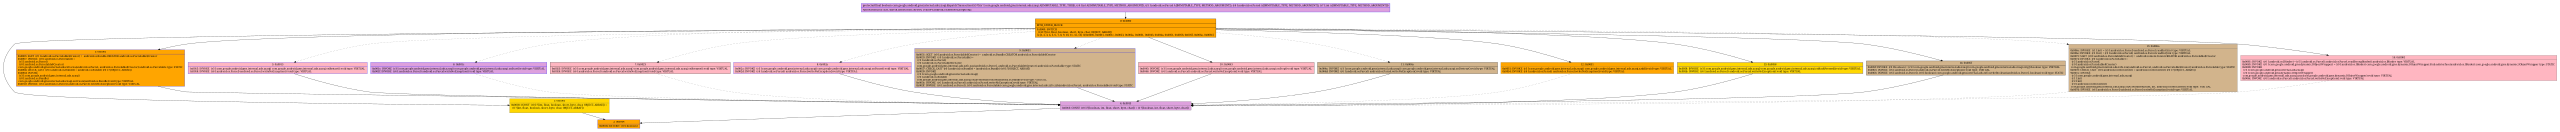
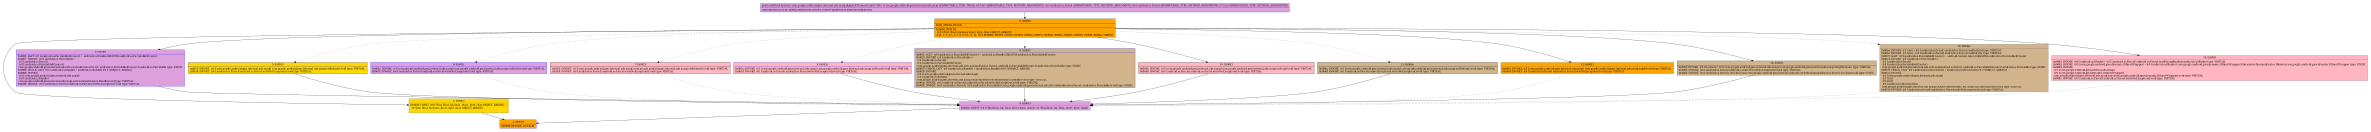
  digraph {
    fontname="Noto Serif"
    node [color=blue fillcolor=lightpink fontname="Noto Serif" shape=record style=filled]
    edge [fontname="Noto Serif" style=solid]
    n1 [color=black fillcolor=orange label="{0\:\ 0x0000|MTH_ENTER_BLOCK\l|0x0000: SWITCH  \l  (r4 I:?[int, float, boolean, short, byte, char, OBJECT, ARRAY])\l k:[1, 2, 3, 4, 5, 6, 7, 8, 9, 10, 11, 12, 13] t:[0x0005, 0x0015, 0x001c, 0x0023, 0x002a, 0x0031, 0x0043, 0x004a, 0x0051, 0x0058, 0x005f, 0x006a, 0x0081] \l}"]
    n2 [color=gray40 fillcolor=gold label="{1\:\ 0x0003|0x0003: CONST  (r0 I:?[int, float, boolean, short, byte, char, OBJECT, ARRAY]) = \l  (0 ?[int, float, boolean, short, byte, char, OBJECT, ARRAY])\l \l}"]
-   n3 [fillcolor=orange label="{3\:\ 0x0005|0x0005: SGET  (r0 I:android.os.Parcelable$Creator) =  android.os.Bundle.CREATOR android.os.Parcelable$Creator \l0x0007: INVOKE  (r0 I:android.os.Parcelable) = \l  (r5 I:android.os.Parcel)\l  (r0 I:android.os.Parcelable$Creator)\l com.google.android.gms.internal.ads.zzfo.zza(android.os.Parcel, android.os.Parcelable$Creator):android.os.Parcelable type: STATIC \l0x000b: CHECK_CAST  (r0 I:android.os.Bundle) = (android.os.Bundle) (r0 I:?[OBJECT, ARRAY]) \l0x000d: INVOKE  \l  (r3 I:com.google.android.gms.internal.ads.zzaqi)\l  (r0 I:android.os.Bundle)\l com.google.android.gms.internal.ads.zzaqi.onCreate(android.os.Bundle):void type: VIRTUAL \l0x0010: INVOKE  (r6 I:android.os.Parcel) android.os.Parcel.writeNoException():void type: VIRTUAL \l}"]
-   n4 [label="{5\:\ 0x0015|0x0015: INVOKE  (r3 I:com.google.android.gms.internal.ads.zzaqi) com.google.android.gms.internal.ads.zzaqi.onRestart():void type: VIRTUAL \l0x0018: INVOKE  (r6 I:android.os.Parcel) android.os.Parcel.writeNoException():void type: VIRTUAL \l}"]
+   n3 [fillcolor=plum label="{3\:\ 0x0005|0x0005: SGET  (r0 I:android.os.Parcelable$Creator) =  android.os.Bundle.CREATOR android.os.Parcelable$Creator \l0x0007: INVOKE  (r0 I:android.os.Parcelable) = \l  (r5 I:android.os.Parcel)\l  (r0 I:android.os.Parcelable$Creator)\l com.google.android.gms.internal.ads.zzfo.zza(android.os.Parcel, android.os.Parcelable$Creator):android.os.Parcelable type: STATIC \l0x000b: CHECK_CAST  (r0 I:android.os.Bundle) = (android.os.Bundle) (r0 I:?[OBJECT, ARRAY]) \l0x000d: INVOKE  \l  (r3 I:com.google.android.gms.internal.ads.zzaqi)\l  (r0 I:android.os.Bundle)\l com.google.android.gms.internal.ads.zzaqi.onCreate(android.os.Bundle):void type: VIRTUAL \l0x0010: INVOKE  (r6 I:android.os.Parcel) android.os.Parcel.writeNoException():void type: VIRTUAL \l}"]
+   n4 [fillcolor=gold label="{5\:\ 0x0015|0x0015: INVOKE  (r3 I:com.google.android.gms.internal.ads.zzaqi) com.google.android.gms.internal.ads.zzaqi.onRestart():void type: VIRTUAL \l0x0018: INVOKE  (r6 I:android.os.Parcel) android.os.Parcel.writeNoException():void type: VIRTUAL \l}"]
    n5 [fillcolor=plum label="{6\:\ 0x001c|0x001c: INVOKE  (r3 I:com.google.android.gms.internal.ads.zzaqi) com.google.android.gms.internal.ads.zzaqi.onStart():void type: VIRTUAL \l0x001f: INVOKE  (r6 I:android.os.Parcel) android.os.Parcel.writeNoException():void type: VIRTUAL \l}"]
    n6 [color=black label="{7\:\ 0x0023|0x0023: INVOKE  (r3 I:com.google.android.gms.internal.ads.zzaqi) com.google.android.gms.internal.ads.zzaqi.onResume():void type: VIRTUAL \l0x0026: INVOKE  (r6 I:android.os.Parcel) android.os.Parcel.writeNoException():void type: VIRTUAL \l}"]
    n7 [label="{8\:\ 0x002a|0x002a: INVOKE  (r3 I:com.google.android.gms.internal.ads.zzaqi) com.google.android.gms.internal.ads.zzaqi.onPause():void type: VIRTUAL \l0x002d: INVOKE  (r6 I:android.os.Parcel) android.os.Parcel.writeNoException():void type: VIRTUAL \l}"]
    n8 [fillcolor=tan label="{9\:\ 0x0031|0x0031: SGET  (r0 I:android.os.Parcelable$Creator) =  android.os.Bundle.CREATOR android.os.Parcelable$Creator \l0x0033: INVOKE  (r0 I:android.os.Parcelable) = \l  (r5 I:android.os.Parcel)\l  (r0 I:android.os.Parcelable$Creator)\l com.google.android.gms.internal.ads.zzfo.zza(android.os.Parcel, android.os.Parcelable$Creator):android.os.Parcelable type: STATIC \l0x0037: CHECK_CAST  (r0 I:android.os.Bundle) = (android.os.Bundle) (r0 I:?[OBJECT, ARRAY]) \l0x0039: INVOKE  \l  (r3 I:com.google.android.gms.internal.ads.zzaqi)\l  (r0 I:android.os.Bundle)\l com.google.android.gms.internal.ads.zzaqi.onSaveInstanceState(android.os.Bundle):void type: VIRTUAL \l0x003c: INVOKE  (r6 I:android.os.Parcel) android.os.Parcel.writeNoException():void type: VIRTUAL \l0x003f: INVOKE  (r6 I:android.os.Parcel), (r0 I:android.os.Parcelable) com.google.android.gms.internal.ads.zzfo.zzb(android.os.Parcel, android.os.Parcelable):void type: STATIC \l}"]
    n9 [color=black label="{10\:\ 0x0043|0x0043: INVOKE  (r3 I:com.google.android.gms.internal.ads.zzaqi) com.google.android.gms.internal.ads.zzaqi.onStop():void type: VIRTUAL \l0x0046: INVOKE  (r6 I:android.os.Parcel) android.os.Parcel.writeNoException():void type: VIRTUAL \l}"]
    n10 [color=black fillcolor=tan label="{11\:\ 0x004a|0x004a: INVOKE  (r3 I:com.google.android.gms.internal.ads.zzaqi) com.google.android.gms.internal.ads.zzaqi.onDestroy():void type: VIRTUAL \l0x004d: INVOKE  (r6 I:android.os.Parcel) android.os.Parcel.writeNoException():void type: VIRTUAL \l}"]
    n11 [color=gray40 fillcolor=orange label="{12\:\ 0x0051|0x0051: INVOKE  (r3 I:com.google.android.gms.internal.ads.zzaqi) com.google.android.gms.internal.ads.zzaqi.zzdd():void type: VIRTUAL \l0x0054: INVOKE  (r6 I:android.os.Parcel) android.os.Parcel.writeNoException():void type: VIRTUAL \l}"]
-   n12 [fillcolor=gold label="{13\:\ 0x0058|0x0058: INVOKE  (r3 I:com.google.android.gms.internal.ads.zzaqi) com.google.android.gms.internal.ads.zzaqi.onBackPressed():void type: VIRTUAL \l0x005b: INVOKE  (r6 I:android.os.Parcel) android.os.Parcel.writeNoException():void type: VIRTUAL \l}"]
    n13 [color=black fillcolor=tan label="{14\:\ 0x005f|0x005f: INVOKE  (r0 I:boolean) = (r3 I:com.google.android.gms.internal.ads.zzaqi) com.google.android.gms.internal.ads.zzaqi.zztg():boolean type: VIRTUAL \l0x0063: INVOKE  (r6 I:android.os.Parcel) android.os.Parcel.writeNoException():void type: VIRTUAL \l0x0066: INVOKE  (r6 I:android.os.Parcel), (r0 I:boolean) com.google.android.gms.internal.ads.zzfo.writeBoolean(android.os.Parcel, boolean):void type: STATIC \l}"]
    n14 [color=gray40 fillcolor=tan label="{15\:\ 0x006a|0x006a: INVOKE  (r1 I:int) = (r5 I:android.os.Parcel) android.os.Parcel.readInt():int type: VIRTUAL \l0x006e: INVOKE  (r2 I:int) = (r5 I:android.os.Parcel) android.os.Parcel.readInt():int type: VIRTUAL \l0x0072: SGET  (r0 I:android.os.Parcelable$Creator) =  android.content.Intent.CREATOR android.os.Parcelable$Creator \l0x0074: INVOKE  (r0 I:android.os.Parcelable) = \l  (r5 I:android.os.Parcel)\l  (r0 I:android.os.Parcelable$Creator)\l com.google.android.gms.internal.ads.zzfo.zza(android.os.Parcel, android.os.Parcelable$Creator):android.os.Parcelable type: STATIC \l0x0078: CHECK_CAST  (r0 I:android.content.Intent) = (android.content.Intent) (r0 I:?[OBJECT, ARRAY]) \l9x007a: INVOKE  \l  (r3 I:com.google.android.gms.internal.ads.zzaqi)\l  (r1 I:int)\l  (r2 I:int)\l  (r0 I:android.content.Intent)\l com.google.android.gms.internal.ads.zzaqi.onActivityResult(int, int, android.content.Intent):void type: VIRTUAL \l0x007d: INVOKE  (r6 I:android.os.Parcel) android.os.Parcel.writeNoException():void type: VIRTUAL \l}"]
    n15 [color=gray40 label="{16\:\ 0x0081|0x0081: INVOKE  (r0 I:android.os.IBinder) = (r5 I:android.os.Parcel) android.os.Parcel.readStrongBinder():android.os.IBinder type: VIRTUAL \l0x0085: INVOKE  (r0 I:com.google.android.gms.dynamic.IObjectWrapper) = (r0 I:android.os.IBinder) com.google.android.gms.dynamic.IObjectWrapper.Stub.asInterface(android.os.IBinder):com.google.android.gms.dynamic.IObjectWrapper type: STATIC \l0x0089: INVOKE  \l  (r3 I:com.google.android.gms.internal.ads.zzaqi)\l  (r0 I:com.google.android.gms.dynamic.IObjectWrapper)\l com.google.android.gms.internal.ads.zzaqi.zzac(com.google.android.gms.dynamic.IObjectWrapper):void type: VIRTUAL \l0x008c: INVOKE  (r6 I:android.os.Parcel) android.os.Parcel.writeNoException():void type: VIRTUAL \l}"]
-   n16 [fillcolor=orange label="{2\:\ 0x0004|0x0004: RETURN  (r0 I:boolean) \l}"]
+   n16 [fillcolor=orange label="{2\:\ 0x0004|0x0004: RETURN  (r0 I:zzb) \l}"]
    n17 [color=gray40 fillcolor=plum label="{4\:\ 0x0013|0x0013: CONST  (r0 I:?[boolean, int, float, short, byte, char]) = (1 ?[boolean, int, float, short, byte, char]) \l}"]
    n18 [fillcolor=plum label="{protected final boolean com.google.android.gms.internal.ads.zzaqi.dispatchTransaction((r3 'this' I:com.google.android.gms.internal.ads.zzaqi A[IMMUTABLE_TYPE, THIS]), (r4 I:int A[IMMUTABLE_TYPE, METHOD_ARGUMENT]), (r5 I:android.os.Parcel A[IMMUTABLE_TYPE, METHOD_ARGUMENT]), (r6 I:android.os.Parcel A[IMMUTABLE_TYPE, METHOD_ARGUMENT]), (r7 I:int A[IMMUTABLE_TYPE, METHOD_ARGUMENT]))  | Annotation[SYSTEM, dalvik.annotation.Throws, \{value=[android.os.RemoteException]\}]\l}"]
    n1 -> n2
    n1 -> n3
    n1 -> n4 [style=dotted]
    n1 -> n5 [style=dotted]
    n1 -> n6 [style=dotted]
    n1 -> n7 [style=dotted]
    n1 -> n8 [style=dotted]
    n1 -> n9
    n1 -> n10 [style=dotted]
    n1 -> n11
-   n1 -> n12
    n1 -> n13
    n1 -> n14 [style=dotted]
    n1 -> n15
    n2 -> n16
    n3 -> n17
    n4 -> n17
    n5 -> n17 [style=dotted]
    n6 -> n17 [style=dotted]
    n7 -> n17
    n8 -> n17
    n9 -> n17
    n10 -> n17
    n11 -> n17 [style=dotted]
-   n12 -> n17
    n13 -> n17
    n14 -> n17 [style=dotted]
    n15 -> n17 [style=dotted]
    n17 -> n16
    n18 -> n1
  }
